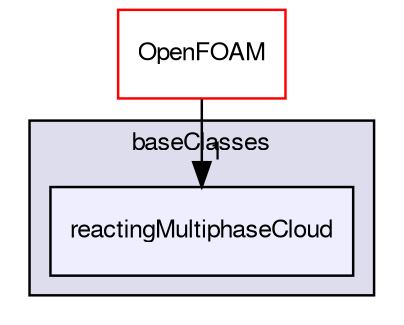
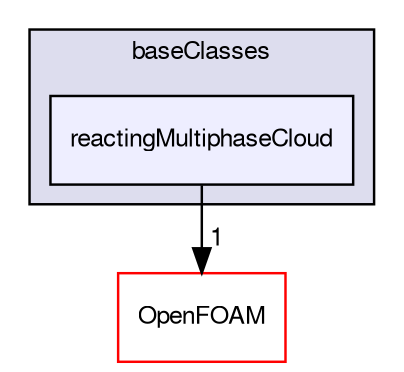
  digraph {
    compound=true
    node [fontname=FreeSans fontsize=10 shape=box]
    n1 [fillcolor="#eeeeff" label=reactingMultiphaseCloud pencolor=black style=filled]
    n2 [color=red label=OpenFOAM]
    subgraph cluster_1 {
      bgcolor="#ddddee"
      fontname=FreeSans
      fontsize=10
      label=baseClasses
      pencolor=black
      n1
    }
-   n2 -> n1 [headlabel=1 labeldistance=1.5 labelfontname=FreeSans labelfontsize=10]
+   n1 -> n2 [headlabel=1 labeldistance=1.5 labelfontname=FreeSans labelfontsize=10]
  }
